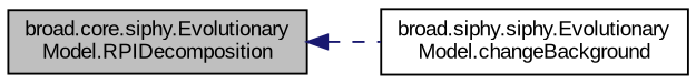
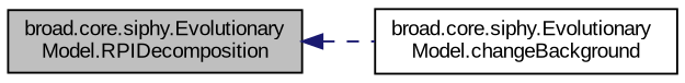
  digraph {
    rankdir=LR
    fontname="Liberation Sans"
    node [color=black fontname="Liberation Sans" fontsize=10 shape=record style=filled]
    n1 [fillcolor=grey75 fontcolor=black height=0.2 label="broad.core.siphy.Evolutionary\lModel.RPIDecomposition" width=0.4]
-   n2 [fillcolor=white height=0.2 label="broad.siphy.siphy.Evolutionary\lModel.changeBackground" width=0.4]
+   n2 [fillcolor=white height=0.2 label="broad.core.siphy.Evolutionary\lModel.changeBackground" width=0.4]
    n1 -> n2 [color=midnightblue dir=back fontname="Liberation Sans" fontsize=10 labelfontname=Helvetica labelfontsize=10 style=dashed]
  }
